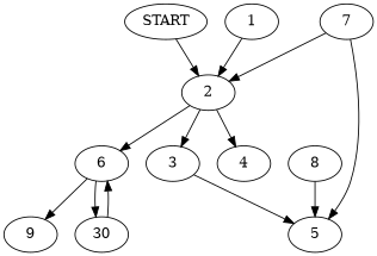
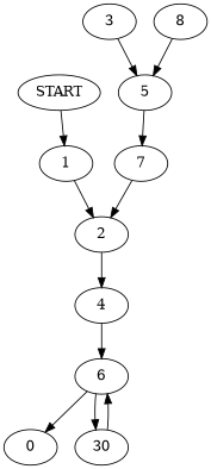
  digraph {
    n1 [label=START]
    1
    2
    3
    4
    5
    6
    7
-   9
+   9 [label=0]
    n10 [label=30]
    8
-   n1 -> 2
+   n1 -> 1
    1 -> 2
-   2 -> 3
    2 -> 4
    3 -> 5
-   2 -> 6
-   7 -> 5
+   4 -> 6
+   5 -> 7
    6 -> 9
    6 -> n10
    7 -> 2
    n10 -> 6
    8 -> 5
  }
